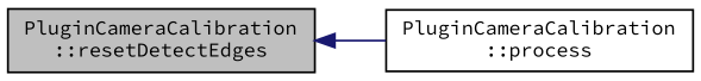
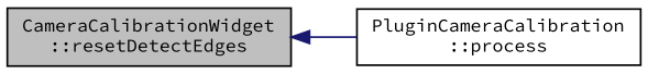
  digraph {
    rankdir=LR
    fontname="Source Code Pro"
    node [color=black fontname="Source Code Pro" fontsize=10 shape=record style=filled]
-   n1 [fillcolor=grey75 fontcolor=black height=0.2 label="PluginCameraCalibration\l::resetDetectEdges" width=0.4]
+   n1 [fillcolor=grey75 fontcolor=black height=0.2 label="CameraCalibrationWidget\l::resetDetectEdges" width=0.4]
    n2 [fillcolor=white height=0.2 label="PluginCameraCalibration\l::process" width=0.4]
    n1 -> n2 [color=midnightblue dir=back fontname="Source Code Pro" fontsize=10 labelfontname=Helvetica labelfontsize=10 style=solid]
  }
